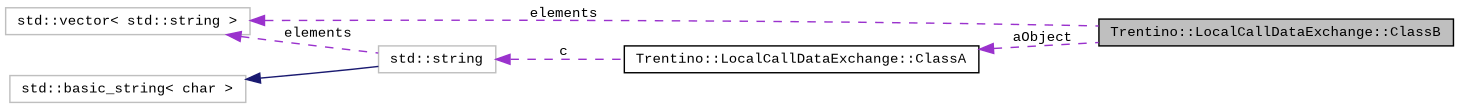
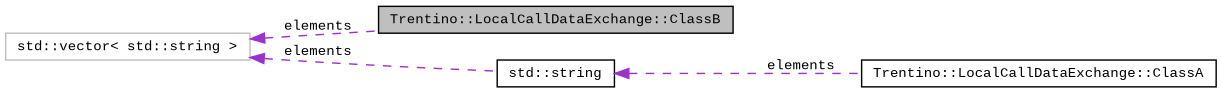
  digraph {
    fontname="Liberation Mono"
    rankdir=LR
    node [color=grey75 fillcolor=white fontname="Liberation Mono" fontsize=10 shape=record style=filled]
    edge [color=darkorchid3 dir=back fontname="Liberation Mono" fontsize=10 labelfontname=Helvetica labelfontsize=10 style=dashed]
    n1 [color=black fillcolor=grey75 fontcolor=black height=0.2 label="Trentino::LocalCallDataExchange::ClassB" width=0.4]
    n2 [color=black height=0.2 label="Trentino::LocalCallDataExchange::ClassA" width=0.4]
-   n3 [height=0.2 label="std::string" width=0.4]
+   n3 [color=black height=0.2 label="std::string" width=0.4]
    n4 [height=0.2 label="std::vector\< std::string \>" width=0.4]
-   n5 [height=0.2 label="std::basic_string\< char \>" width=0.4]
-   n2 -> n1 [label=" aObject"]
-   n3 -> n2 [label=" c"]
+   n3 -> n2 [label=" elements"]
    n4 -> n1 [label=" elements"]
    n4 -> n3 [label=" elements"]
-   n5 -> n3 [color=midnightblue style=solid]
  }
